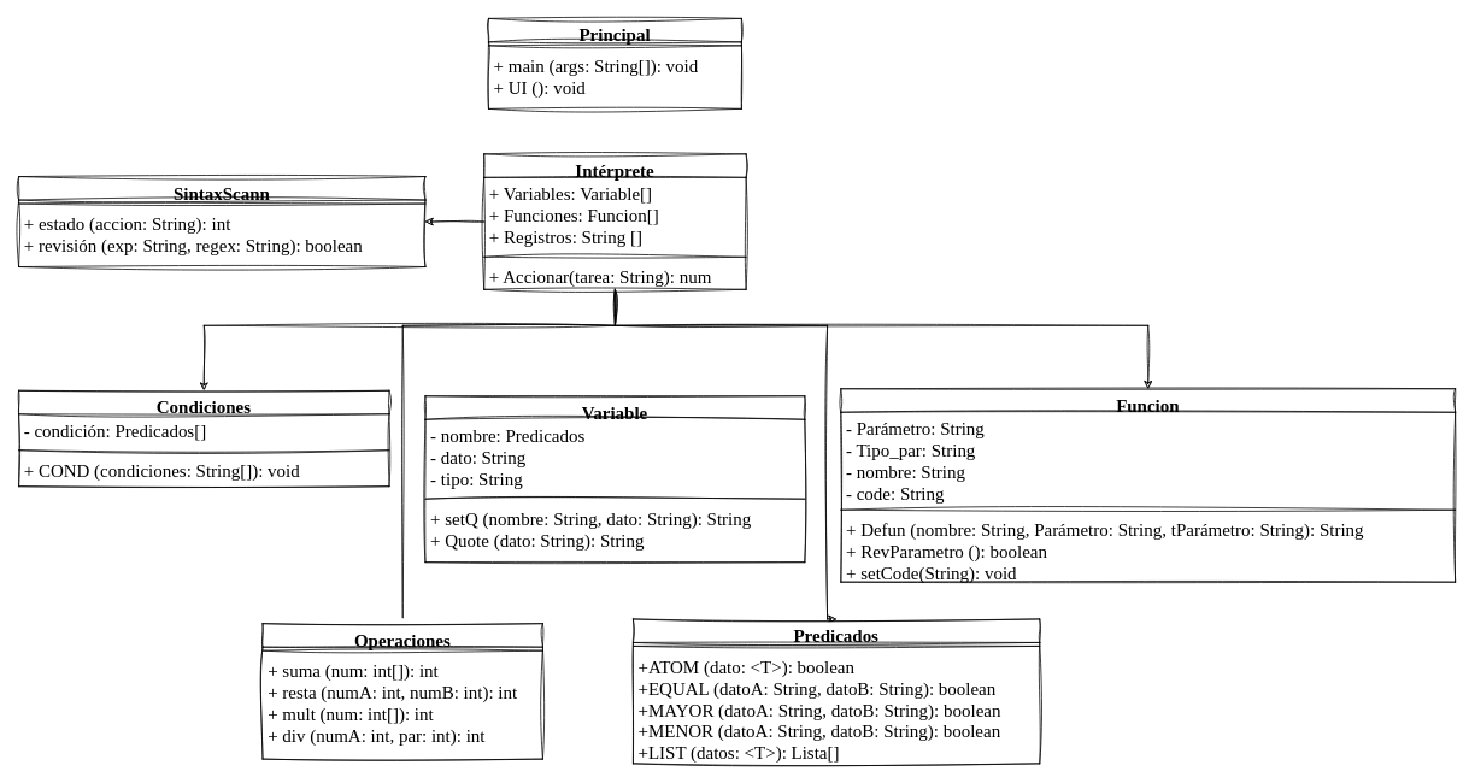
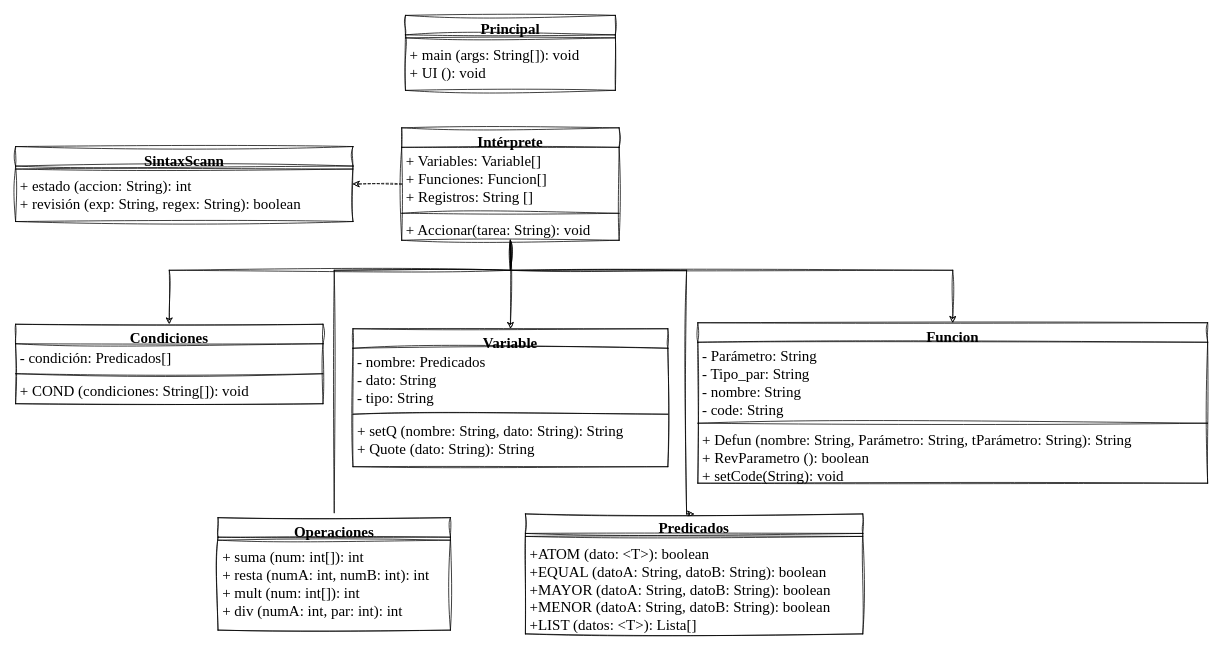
  <mxCell id="0" />
  <mxCell id="1" parent="0" />
  <mxCell id="2" value="Principal" style="swimlane;fontStyle=1;align=center;verticalAlign=top;childLayout=stackLayout;horizontal=1;startSize=26;horizontalStack=0;resizeParent=1;resizeParentMax=0;resizeLast=0;collapsible=1;marginBottom=0;sketch=1;hachureGap=4;jiggle=2;curveFitting=1;fontFamily=Architects Daughter;fontSource=https%3A%2F%2Ffonts.googleapis.com%2Fcss%3Ffamily%3DArchitects%2BDaughter;fontSize=20;" parent="1" vertex="1"><mxGeometry x="540" y="20" width="280" height="100" as="geometry" /></mxCell>
  <mxCell id="3" value="" style="line;strokeWidth=1;fillColor=none;align=left;verticalAlign=middle;spacingTop=-1;spacingLeft=3;spacingRight=3;rotatable=0;labelPosition=right;points=[];portConstraint=eastwest;strokeColor=inherit;sketch=1;hachureGap=4;jiggle=2;curveFitting=1;fontFamily=Architects Daughter;fontSource=https%3A%2F%2Ffonts.googleapis.com%2Fcss%3Ffamily%3DArchitects%2BDaughter;fontSize=20;" parent="2" vertex="1"><mxGeometry y="26" width="280" height="8" as="geometry" /></mxCell>
  <mxCell id="4" value="+ main (args: String[]): void&#10;+ UI (): void" style="text;strokeColor=none;fillColor=none;align=left;verticalAlign=top;spacingLeft=4;spacingRight=4;overflow=hidden;rotatable=0;points=[[0,0.5],[1,0.5]];portConstraint=eastwest;fontSize=20;fontFamily=Architects Daughter;" parent="2" vertex="1"><mxGeometry y="34" width="280" height="66" as="geometry" /></mxCell>
- <mxCell id="5" style="edgeStyle=orthogonalEdgeStyle;rounded=0;sketch=1;hachureGap=4;jiggle=2;curveFitting=1;orthogonalLoop=1;jettySize=auto;html=1;fontFamily=Architects Daughter;fontSource=https%3A%2F%2Ffonts.googleapis.com%2Fcss%3Ffamily%3DArchitects%2BDaughter;fontSize=16;" parent="1" source="11" target="15" edge="1"><mxGeometry relative="1" as="geometry" /></mxCell>
+ <mxCell id="5" style="edgeStyle=orthogonalEdgeStyle;rounded=0;sketch=1;hachureGap=4;jiggle=2;curveFitting=1;orthogonalLoop=1;jettySize=auto;html=1;fontFamily=Architects Daughter;fontSource=https%3A%2F%2Ffonts.googleapis.com%2Fcss%3Ffamily%3DArchitects%2BDaughter;fontSize=16;dashed=1;" parent="1" source="11" target="15" edge="1"><mxGeometry relative="1" as="geometry" /></mxCell>
+ <mxCell id="6" style="edgeStyle=orthogonalEdgeStyle;rounded=0;sketch=1;hachureGap=4;jiggle=2;curveFitting=1;orthogonalLoop=1;jettySize=auto;html=1;fontFamily=Architects Daughter;fontSource=https%3A%2F%2Ffonts.googleapis.com%2Fcss%3Ffamily%3DArchitects%2BDaughter;fontSize=16;" parent="1" source="11" target="18" edge="1"><mxGeometry relative="1" as="geometry" /></mxCell>
  <mxCell id="7" style="edgeStyle=orthogonalEdgeStyle;rounded=0;sketch=1;hachureGap=4;jiggle=2;curveFitting=1;orthogonalLoop=1;jettySize=auto;html=1;entryX=0.5;entryY=0;entryDx=0;entryDy=0;fontFamily=Architects Daughter;fontSource=https%3A%2F%2Ffonts.googleapis.com%2Fcss%3Ffamily%3DArchitects%2BDaughter;fontSize=16;" parent="1" source="11" target="22" edge="1"><mxGeometry relative="1" as="geometry"><Array as="points"><mxPoint x="680" y="360" /><mxPoint x="225" y="360" /></Array></mxGeometry></mxCell>
  <mxCell id="8" style="edgeStyle=orthogonalEdgeStyle;rounded=0;sketch=1;hachureGap=4;jiggle=2;curveFitting=1;orthogonalLoop=1;jettySize=auto;html=1;fontFamily=Architects Daughter;fontSource=https%3A%2F%2Ffonts.googleapis.com%2Fcss%3Ffamily%3DArchitects%2BDaughter;fontSize=16;" parent="1" source="11" target="32" edge="1"><mxGeometry relative="1" as="geometry"><Array as="points"><mxPoint x="680" y="360" /><mxPoint x="1270" y="360" /></Array></mxGeometry></mxCell>
  <mxCell id="9" style="edgeStyle=orthogonalEdgeStyle;rounded=0;sketch=1;hachureGap=4;jiggle=2;curveFitting=1;orthogonalLoop=1;jettySize=auto;html=1;entryX=0.5;entryY=0;entryDx=0;entryDy=0;fontFamily=Architects Daughter;fontSource=https%3A%2F%2Ffonts.googleapis.com%2Fcss%3Ffamily%3DArchitects%2BDaughter;fontSize=16;" parent="1" source="11" target="29" edge="1"><mxGeometry relative="1" as="geometry"><Array as="points"><mxPoint x="680" y="360" /><mxPoint x="915" y="360" /></Array></mxGeometry></mxCell>
  <mxCell id="10" style="edgeStyle=orthogonalEdgeStyle;rounded=0;sketch=1;hachureGap=4;jiggle=2;curveFitting=1;orthogonalLoop=1;jettySize=auto;html=1;entryX=0.5;entryY=0;entryDx=0;entryDy=0;fontFamily=Architects Daughter;fontSource=https%3A%2F%2Ffonts.googleapis.com%2Fcss%3Ffamily%3DArchitects%2BDaughter;fontSize=16;endArrow=none;" parent="1" source="11" target="26" edge="1"><mxGeometry relative="1" as="geometry"><Array as="points"><mxPoint x="680" y="360" /><mxPoint x="445" y="360" /></Array></mxGeometry></mxCell>
  <mxCell id="11" value="Intérprete" style="swimlane;fontStyle=1;align=center;verticalAlign=top;childLayout=stackLayout;horizontal=1;startSize=26;horizontalStack=0;resizeParent=1;resizeParentMax=0;resizeLast=0;collapsible=1;marginBottom=0;sketch=1;hachureGap=4;jiggle=2;curveFitting=1;fontFamily=Architects Daughter;fontSource=https%3A%2F%2Ffonts.googleapis.com%2Fcss%3Ffamily%3DArchitects%2BDaughter;fontSize=20;" parent="1" vertex="1"><mxGeometry x="535" y="170" width="290" height="150" as="geometry" /></mxCell>
  <mxCell id="12" value="+ Variables: Variable[]&#10;+ Funciones: Funcion[]&#10;+ Registros: String []" style="text;strokeColor=none;fillColor=none;align=left;verticalAlign=top;spacingLeft=4;spacingRight=4;overflow=hidden;rotatable=0;points=[[0,0.5],[1,0.5]];portConstraint=eastwest;fontSize=20;fontFamily=Architects Daughter;" parent="11" vertex="1"><mxGeometry y="26" width="290" height="84" as="geometry" /></mxCell>
  <mxCell id="13" value="" style="line;strokeWidth=1;fillColor=none;align=left;verticalAlign=middle;spacingTop=-1;spacingLeft=3;spacingRight=3;rotatable=0;labelPosition=right;points=[];portConstraint=eastwest;strokeColor=inherit;sketch=1;hachureGap=4;jiggle=2;curveFitting=1;fontFamily=Architects Daughter;fontSource=https%3A%2F%2Ffonts.googleapis.com%2Fcss%3Ffamily%3DArchitects%2BDaughter;fontSize=20;" parent="11" vertex="1"><mxGeometry y="110" width="290" height="8" as="geometry" /></mxCell>
- <mxCell id="14" value="+ Accionar(tarea: String): num" style="text;strokeColor=none;fillColor=none;align=left;verticalAlign=top;spacingLeft=4;spacingRight=4;overflow=hidden;rotatable=0;points=[[0,0.5],[1,0.5]];portConstraint=eastwest;fontSize=20;fontFamily=Architects Daughter;" parent="11" vertex="1"><mxGeometry y="118" width="290" height="32" as="geometry" /></mxCell>
+ <mxCell id="14" value="+ Accionar(tarea: String): void" style="text;strokeColor=none;fillColor=none;align=left;verticalAlign=top;spacingLeft=4;spacingRight=4;overflow=hidden;rotatable=0;points=[[0,0.5],[1,0.5]];portConstraint=eastwest;fontSize=20;fontFamily=Architects Daughter;" parent="11" vertex="1"><mxGeometry y="118" width="290" height="32" as="geometry" /></mxCell>
  <mxCell id="15" value="SintaxScann" style="swimlane;fontStyle=1;align=center;verticalAlign=top;childLayout=stackLayout;horizontal=1;startSize=26;horizontalStack=0;resizeParent=1;resizeParentMax=0;resizeLast=0;collapsible=1;marginBottom=0;sketch=1;hachureGap=4;jiggle=2;curveFitting=1;fontFamily=Architects Daughter;fontSource=https%3A%2F%2Ffonts.googleapis.com%2Fcss%3Ffamily%3DArchitects%2BDaughter;fontSize=20;" parent="1" vertex="1"><mxGeometry x="20" y="195" width="450" height="100" as="geometry" /></mxCell>
  <mxCell id="16" value="" style="line;strokeWidth=1;fillColor=none;align=left;verticalAlign=middle;spacingTop=-1;spacingLeft=3;spacingRight=3;rotatable=0;labelPosition=right;points=[];portConstraint=eastwest;strokeColor=inherit;sketch=1;hachureGap=4;jiggle=2;curveFitting=1;fontFamily=Architects Daughter;fontSource=https%3A%2F%2Ffonts.googleapis.com%2Fcss%3Ffamily%3DArchitects%2BDaughter;fontSize=20;" parent="15" vertex="1"><mxGeometry y="26" width="450" height="8" as="geometry" /></mxCell>
  <mxCell id="17" value="+ estado (accion: String): int&#10;+ revisión (exp: String, regex: String): boolean" style="text;strokeColor=none;fillColor=none;align=left;verticalAlign=top;spacingLeft=4;spacingRight=4;overflow=hidden;rotatable=0;points=[[0,0.5],[1,0.5]];portConstraint=eastwest;fontSize=20;fontFamily=Architects Daughter;" parent="15" vertex="1"><mxGeometry y="34" width="450" height="66" as="geometry" /></mxCell>
  <mxCell id="18" value="Variable" style="swimlane;fontStyle=1;align=center;verticalAlign=top;childLayout=stackLayout;horizontal=1;startSize=26;horizontalStack=0;resizeParent=1;resizeParentMax=0;resizeLast=0;collapsible=1;marginBottom=0;sketch=1;hachureGap=4;jiggle=2;curveFitting=1;fontFamily=Architects Daughter;fontSource=https%3A%2F%2Ffonts.googleapis.com%2Fcss%3Ffamily%3DArchitects%2BDaughter;fontSize=20;" parent="1" vertex="1"><mxGeometry x="470" y="438" width="420" height="184" as="geometry" /></mxCell>
  <mxCell id="19" value="- nombre: Predicados&#10;- dato: String&#10;- tipo: String" style="text;strokeColor=none;fillColor=none;align=left;verticalAlign=top;spacingLeft=4;spacingRight=4;overflow=hidden;rotatable=0;points=[[0,0.5],[1,0.5]];portConstraint=eastwest;fontSize=20;fontFamily=Architects Daughter;" vertex="1" parent="18"><mxGeometry y="26" width="420" height="84" as="geometry" /></mxCell>
  <mxCell id="20" value="" style="line;strokeWidth=1;fillColor=none;align=left;verticalAlign=middle;spacingTop=-1;spacingLeft=3;spacingRight=3;rotatable=0;labelPosition=right;points=[];portConstraint=eastwest;strokeColor=inherit;sketch=1;hachureGap=4;jiggle=2;curveFitting=1;fontFamily=Architects Daughter;fontSource=https%3A%2F%2Ffonts.googleapis.com%2Fcss%3Ffamily%3DArchitects%2BDaughter;fontSize=20;" parent="18" vertex="1"><mxGeometry y="110" width="420" height="8" as="geometry" /></mxCell>
  <mxCell id="21" value="+ setQ (nombre: String, dato: String): String&#10;+ Quote (dato: String): String" style="text;strokeColor=none;fillColor=none;align=left;verticalAlign=top;spacingLeft=4;spacingRight=4;overflow=hidden;rotatable=0;points=[[0,0.5],[1,0.5]];portConstraint=eastwest;fontSize=20;fontFamily=Architects Daughter;" parent="18" vertex="1"><mxGeometry y="118" width="420" height="66" as="geometry" /></mxCell>
  <mxCell id="22" value="Condiciones" style="swimlane;fontStyle=1;align=center;verticalAlign=top;childLayout=stackLayout;horizontal=1;startSize=26;horizontalStack=0;resizeParent=1;resizeParentMax=0;resizeLast=0;collapsible=1;marginBottom=0;sketch=1;hachureGap=4;jiggle=2;curveFitting=1;fontFamily=Architects Daughter;fontSource=https%3A%2F%2Ffonts.googleapis.com%2Fcss%3Ffamily%3DArchitects%2BDaughter;fontSize=20;" parent="1" vertex="1"><mxGeometry x="20" y="432" width="410" height="106" as="geometry" /></mxCell>
  <mxCell id="23" value="- condición: Predicados[]" style="text;strokeColor=none;fillColor=none;align=left;verticalAlign=top;spacingLeft=4;spacingRight=4;overflow=hidden;rotatable=0;points=[[0,0.5],[1,0.5]];portConstraint=eastwest;fontSize=20;fontFamily=Architects Daughter;" parent="22" vertex="1"><mxGeometry y="26" width="410" height="36" as="geometry" /></mxCell>
  <mxCell id="24" value="" style="line;strokeWidth=1;fillColor=none;align=left;verticalAlign=middle;spacingTop=-1;spacingLeft=3;spacingRight=3;rotatable=0;labelPosition=right;points=[];portConstraint=eastwest;strokeColor=inherit;sketch=1;hachureGap=4;jiggle=2;curveFitting=1;fontFamily=Architects Daughter;fontSource=https%3A%2F%2Ffonts.googleapis.com%2Fcss%3Ffamily%3DArchitects%2BDaughter;fontSize=20;" parent="22" vertex="1"><mxGeometry y="62" width="410" height="8" as="geometry" /></mxCell>
  <mxCell id="25" value="+ COND (condiciones: String[]): void" style="text;strokeColor=none;fillColor=none;align=left;verticalAlign=top;spacingLeft=4;spacingRight=4;overflow=hidden;rotatable=0;points=[[0,0.5],[1,0.5]];portConstraint=eastwest;fontSize=20;fontFamily=Architects Daughter;" parent="22" vertex="1"><mxGeometry y="70" width="410" height="36" as="geometry" /></mxCell>
  <mxCell id="26" value="Operaciones" style="swimlane;fontStyle=1;align=center;verticalAlign=top;childLayout=stackLayout;horizontal=1;startSize=26;horizontalStack=0;resizeParent=1;resizeParentMax=0;resizeLast=0;collapsible=1;marginBottom=0;sketch=1;hachureGap=4;jiggle=2;curveFitting=1;fontFamily=Architects Daughter;fontSource=https%3A%2F%2Ffonts.googleapis.com%2Fcss%3Ffamily%3DArchitects%2BDaughter;fontSize=20;" parent="1" vertex="1"><mxGeometry x="290" y="690" width="310" height="150" as="geometry" /></mxCell>
  <mxCell id="27" value="" style="line;strokeWidth=1;fillColor=none;align=left;verticalAlign=middle;spacingTop=-1;spacingLeft=3;spacingRight=3;rotatable=0;labelPosition=right;points=[];portConstraint=eastwest;strokeColor=inherit;sketch=1;hachureGap=4;jiggle=2;curveFitting=1;fontFamily=Architects Daughter;fontSource=https%3A%2F%2Ffonts.googleapis.com%2Fcss%3Ffamily%3DArchitects%2BDaughter;fontSize=20;" parent="26" vertex="1"><mxGeometry y="26" width="310" height="8" as="geometry" /></mxCell>
  <mxCell id="28" value="+ suma (num: int[]): int&#10;+ resta (numA: int, numB: int): int&#10;+ mult (num: int[]): int&#10;+ div (numA: int, par: int): int" style="text;strokeColor=none;fillColor=none;align=left;verticalAlign=top;spacingLeft=4;spacingRight=4;overflow=hidden;rotatable=0;points=[[0,0.5],[1,0.5]];portConstraint=eastwest;fontSize=20;fontFamily=Architects Daughter;" parent="26" vertex="1"><mxGeometry y="34" width="310" height="116" as="geometry" /></mxCell>
  <mxCell id="29" value="Predicados" style="swimlane;fontStyle=1;align=center;verticalAlign=top;childLayout=stackLayout;horizontal=1;startSize=26;horizontalStack=0;resizeParent=1;resizeParentMax=0;resizeLast=0;collapsible=1;marginBottom=0;sketch=1;hachureGap=4;jiggle=2;curveFitting=1;fontFamily=Architects Daughter;fontSource=https%3A%2F%2Ffonts.googleapis.com%2Fcss%3Ffamily%3DArchitects%2BDaughter;fontSize=20;" parent="1" vertex="1"><mxGeometry x="700" y="685" width="450" height="160" as="geometry" /></mxCell>
  <mxCell id="30" value="" style="line;strokeWidth=1;fillColor=none;align=left;verticalAlign=middle;spacingTop=-1;spacingLeft=3;spacingRight=3;rotatable=0;labelPosition=right;points=[];portConstraint=eastwest;strokeColor=inherit;sketch=1;hachureGap=4;jiggle=2;curveFitting=1;fontFamily=Architects Daughter;fontSource=https%3A%2F%2Ffonts.googleapis.com%2Fcss%3Ffamily%3DArchitects%2BDaughter;fontSize=20;" parent="29" vertex="1"><mxGeometry y="26" width="450" height="8" as="geometry" /></mxCell>
  <mxCell id="31" value="+ATOM (dato: &lt;T&gt;): boolean&#10;+EQUAL (datoA: String, datoB: String): boolean&#10;+MAYOR (datoA: String, datoB: String): boolean&#10;+MENOR (datoA: String, datoB: String): boolean&#10;+LIST (datos: &lt;T&gt;): Lista[]" style="text;strokeColor=none;fillColor=none;align=left;verticalAlign=top;spacingLeft=4;spacingRight=4;overflow=hidden;rotatable=0;points=[[0,0.5],[1,0.5]];portConstraint=eastwest;fontSize=20;fontFamily=Architects Daughter;" parent="29" vertex="1"><mxGeometry y="34" width="450" height="126" as="geometry" /></mxCell>
  <mxCell id="32" value="Funcion" style="swimlane;fontStyle=1;align=center;verticalAlign=top;childLayout=stackLayout;horizontal=1;startSize=26;horizontalStack=0;resizeParent=1;resizeParentMax=0;resizeLast=0;collapsible=1;marginBottom=0;sketch=1;hachureGap=4;jiggle=2;curveFitting=1;fontFamily=Architects Daughter;fontSource=https%3A%2F%2Ffonts.googleapis.com%2Fcss%3Ffamily%3DArchitects%2BDaughter;fontSize=20;" parent="1" vertex="1"><mxGeometry x="930" y="430" width="680" height="214" as="geometry" /></mxCell>
  <mxCell id="33" value="- Parámetro: String&#10;- Tipo_par: String&#10;- nombre: String&#10;- code: String" style="text;strokeColor=none;fillColor=none;align=left;verticalAlign=top;spacingLeft=4;spacingRight=4;overflow=hidden;rotatable=0;points=[[0,0.5],[1,0.5]];portConstraint=eastwest;fontSize=20;fontFamily=Architects Daughter;" vertex="1" parent="32"><mxGeometry y="26" width="680" height="104" as="geometry" /></mxCell>
  <mxCell id="34" value="" style="line;strokeWidth=1;fillColor=none;align=left;verticalAlign=middle;spacingTop=-1;spacingLeft=3;spacingRight=3;rotatable=0;labelPosition=right;points=[];portConstraint=eastwest;strokeColor=inherit;sketch=1;hachureGap=4;jiggle=2;curveFitting=1;fontFamily=Architects Daughter;fontSource=https%3A%2F%2Ffonts.googleapis.com%2Fcss%3Ffamily%3DArchitects%2BDaughter;fontSize=20;" parent="32" vertex="1"><mxGeometry y="130" width="680" height="8" as="geometry" /></mxCell>
  <mxCell id="35" value="+ Defun (nombre: String, Parámetro: String, tParámetro: String): String&#10;+ RevParametro (): boolean&#10;+ setCode(String): void" style="text;strokeColor=none;fillColor=none;align=left;verticalAlign=top;spacingLeft=4;spacingRight=4;overflow=hidden;rotatable=0;points=[[0,0.5],[1,0.5]];portConstraint=eastwest;fontSize=20;fontFamily=Architects Daughter;" parent="32" vertex="1"><mxGeometry y="138" width="680" height="76" as="geometry" /></mxCell>
